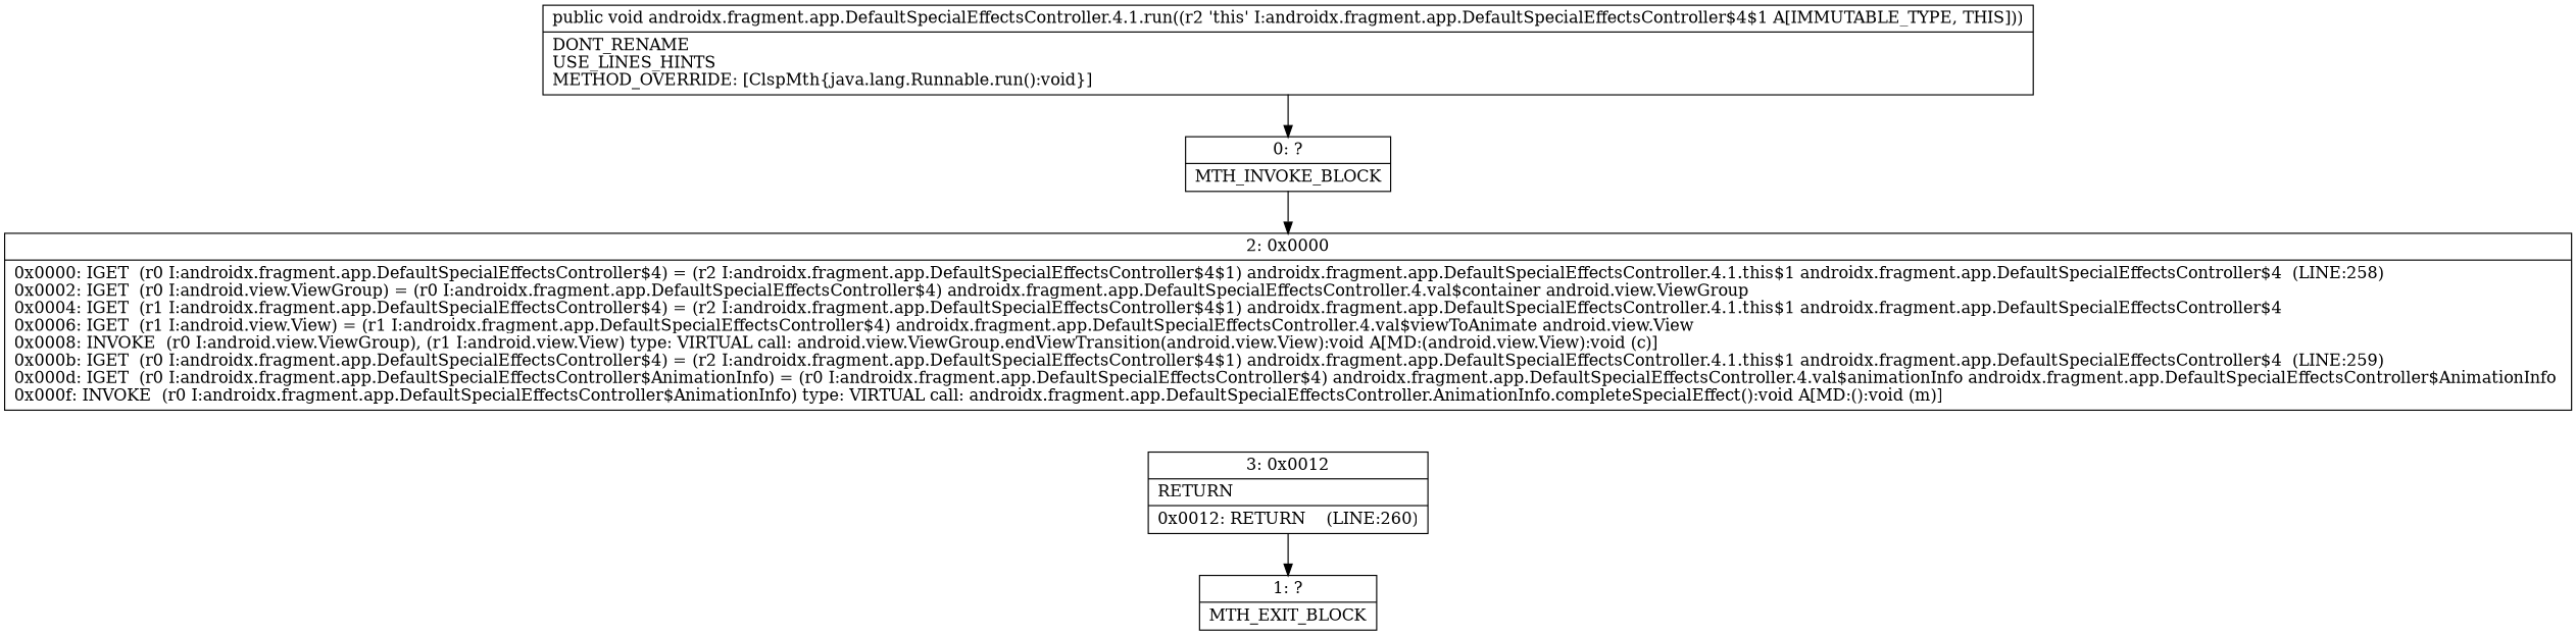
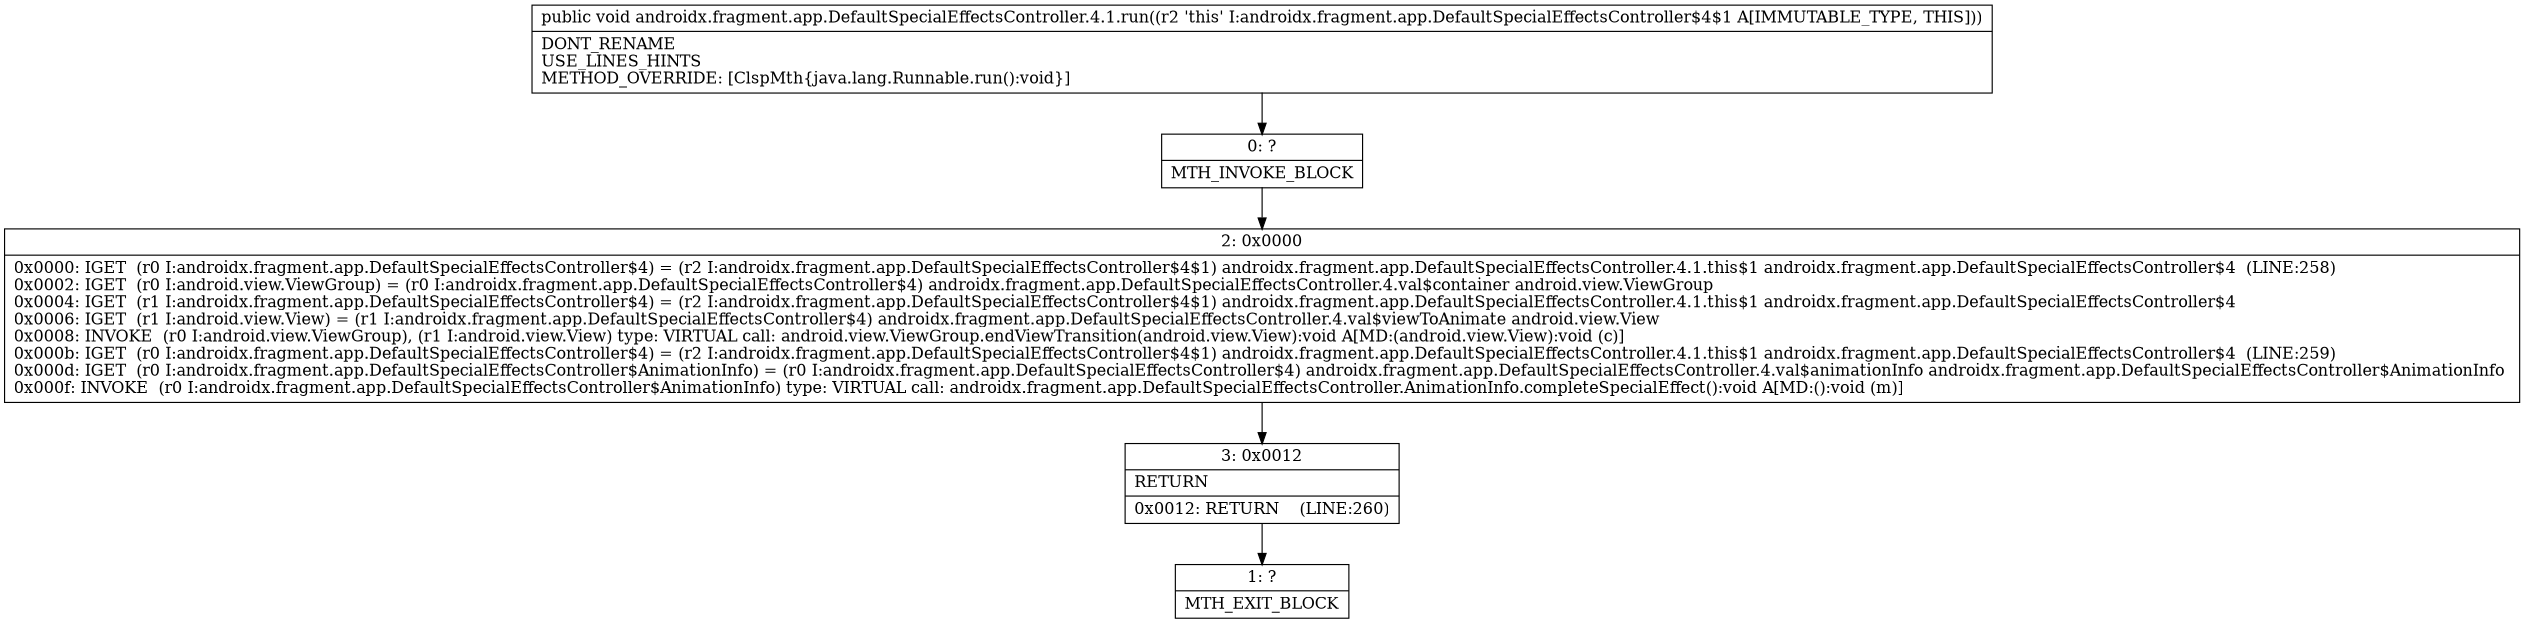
  digraph {
    node [shape=record]
    n1 [label="{0\:\ ?|MTH_INVOKE_BLOCK\l}"]
    n2 [label="{2\:\ 0x0000|0x0000: IGET  (r0 I:androidx.fragment.app.DefaultSpecialEffectsController$4) = (r2 I:androidx.fragment.app.DefaultSpecialEffectsController$4$1) androidx.fragment.app.DefaultSpecialEffectsController.4.1.this$1 androidx.fragment.app.DefaultSpecialEffectsController$4  (LINE:258)\l0x0002: IGET  (r0 I:android.view.ViewGroup) = (r0 I:androidx.fragment.app.DefaultSpecialEffectsController$4) androidx.fragment.app.DefaultSpecialEffectsController.4.val$container android.view.ViewGroup \l0x0004: IGET  (r1 I:androidx.fragment.app.DefaultSpecialEffectsController$4) = (r2 I:androidx.fragment.app.DefaultSpecialEffectsController$4$1) androidx.fragment.app.DefaultSpecialEffectsController.4.1.this$1 androidx.fragment.app.DefaultSpecialEffectsController$4 \l0x0006: IGET  (r1 I:android.view.View) = (r1 I:androidx.fragment.app.DefaultSpecialEffectsController$4) androidx.fragment.app.DefaultSpecialEffectsController.4.val$viewToAnimate android.view.View \l0x0008: INVOKE  (r0 I:android.view.ViewGroup), (r1 I:android.view.View) type: VIRTUAL call: android.view.ViewGroup.endViewTransition(android.view.View):void A[MD:(android.view.View):void (c)]\l0x000b: IGET  (r0 I:androidx.fragment.app.DefaultSpecialEffectsController$4) = (r2 I:androidx.fragment.app.DefaultSpecialEffectsController$4$1) androidx.fragment.app.DefaultSpecialEffectsController.4.1.this$1 androidx.fragment.app.DefaultSpecialEffectsController$4  (LINE:259)\l0x000d: IGET  (r0 I:androidx.fragment.app.DefaultSpecialEffectsController$AnimationInfo) = (r0 I:androidx.fragment.app.DefaultSpecialEffectsController$4) androidx.fragment.app.DefaultSpecialEffectsController.4.val$animationInfo androidx.fragment.app.DefaultSpecialEffectsController$AnimationInfo \l0x000f: INVOKE  (r0 I:androidx.fragment.app.DefaultSpecialEffectsController$AnimationInfo) type: VIRTUAL call: androidx.fragment.app.DefaultSpecialEffectsController.AnimationInfo.completeSpecialEffect():void A[MD:():void (m)]\l}"]
    n3 [label="{3\:\ 0x0012|RETURN\l|0x0012: RETURN    (LINE:260)\l}"]
    n4 [label="{1\:\ ?|MTH_EXIT_BLOCK\l}"]
    n5 [label="{public void androidx.fragment.app.DefaultSpecialEffectsController.4.1.run((r2 'this' I:androidx.fragment.app.DefaultSpecialEffectsController$4$1 A[IMMUTABLE_TYPE, THIS]))  | DONT_RENAME\lUSE_LINES_HINTS\lMETHOD_OVERRIDE: [ClspMth\{java.lang.Runnable.run():void\}]\l}"]
    n1 -> n2
+   n2 -> n3
    n3 -> n4
    n5 -> n1
  }
